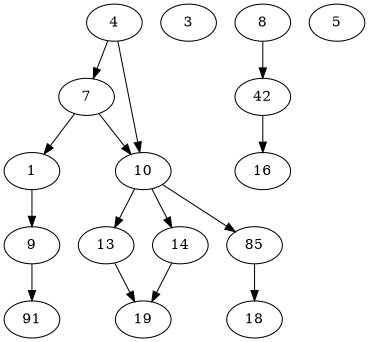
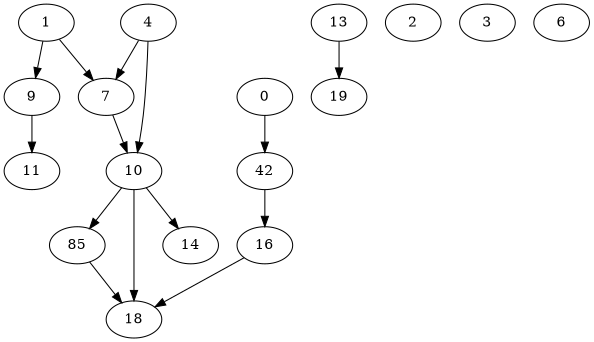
  digraph {
    node [alpha=0.06]
    1 [alpha=0.12 expect_size=30607360]
    7 [alpha=0.15 expect_size=20149248]
    9 [alpha=0.09 expect_size=7729152]
    10 [alpha=0.18 expect_size=12703744]
-   11 [alpha=0.10 expect_size=48562176 label=91]
+   11 [alpha=0.10 expect_size=48562176]
    13 [alpha=0.16 expect_size=14574592]
    14 [alpha=0.11 expect_size=29874176]
    n8 [alpha=0.14 expect_size=18152448 label=85]
+   2 [alpha=0.13 expect_size=35094528]
    3 [expect_size=18701312]
    4 [alpha=0.15 expect_size=25933824]
-   8 [alpha=0.18 expect_size=36697088]
+   8 [alpha=0.18 expect_size=36697088 label=0]
    n13 [alpha=0.04 expect_size=30829568 label=42]
    16 [expect_size=49949696]
-   5 [alpha=0.13 expect_size=19189760]
+   6 [alpha=0.02 expect_size=47188992]
    19 [expect_size=38169600]
    18 [alpha=0.20 expect_size=43413504]
-   7 -> 1
+   1 -> 7
    1 -> 9
    7 -> 10
    9 -> 11
-   10 -> 13
+   10 -> 18
    10 -> 14
    10 -> n8
    13 -> 19
-   14 -> 19
    n8 -> 18
    4 -> 7
    4 -> 10
    8 -> n13
    n13 -> 16
+   16 -> 18
  }
